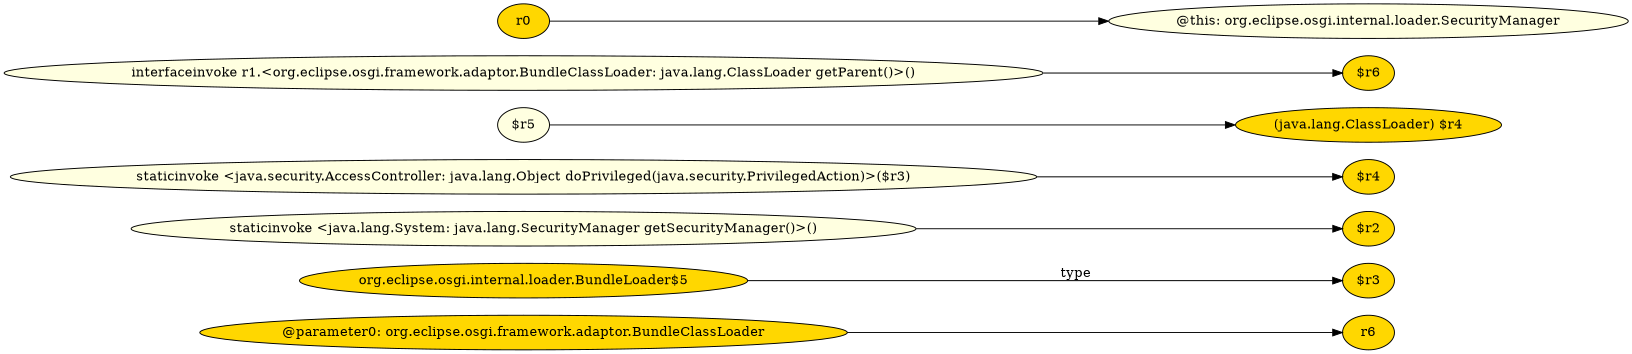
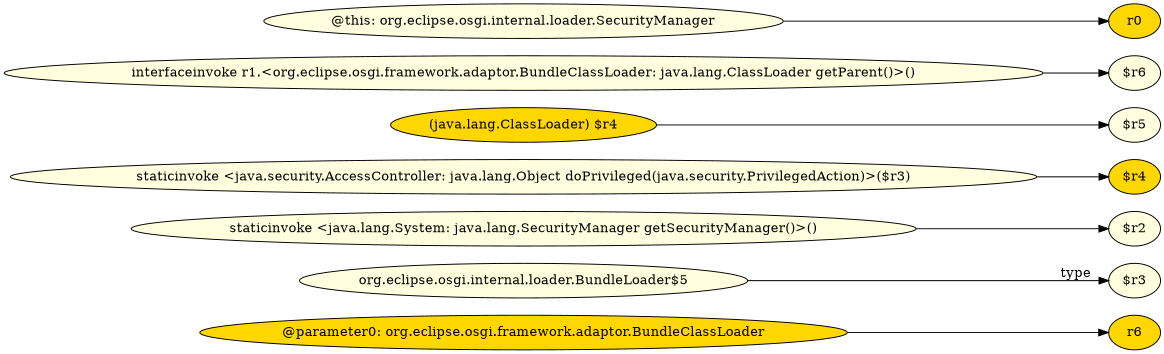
  digraph {
    rankdir=LR
    node [fillcolor=gold style=filled]
    n1 [label="@parameter0: org.eclipse.osgi.framework.adaptor.BundleClassLoader"]
    n2 [label=r6]
-   n3 [label="org.eclipse.osgi.internal.loader.BundleLoader$5"]
-   n4 [label="$r3"]
+   n3 [fillcolor=lightyellow label="org.eclipse.osgi.internal.loader.BundleLoader$5"]
+   n4 [fillcolor=lightyellow label="$r3"]
    n5 [fillcolor=lightyellow label="staticinvoke <java.lang.System: java.lang.SecurityManager getSecurityManager()>()"]
-   n6 [label="$r2"]
+   n6 [fillcolor=lightyellow label="$r2"]
    n7 [fillcolor=lightyellow label="staticinvoke <java.security.AccessController: java.lang.Object doPrivileged(java.security.PrivilegedAction)>($r3)"]
    n8 [label="$r4"]
    n9 [label="(java.lang.ClassLoader) $r4"]
    n10 [fillcolor=lightyellow label="$r5"]
    n11 [fillcolor=lightyellow label="interfaceinvoke r1.<org.eclipse.osgi.framework.adaptor.BundleClassLoader: java.lang.ClassLoader getParent()>()"]
-   n12 [label="$r6"]
+   n12 [fillcolor=lightyellow label="$r6"]
    n13 [fillcolor=lightyellow label="@this: org.eclipse.osgi.internal.loader.SecurityManager"]
    n14 [label=r0]
    n1 -> n2
    n3 -> n4 [label=type]
    n5 -> n6
    n7 -> n8
-   n10 -> n9
+   n9 -> n10
    n11 -> n12
-   n14 -> n13
+   n13 -> n14
  }
